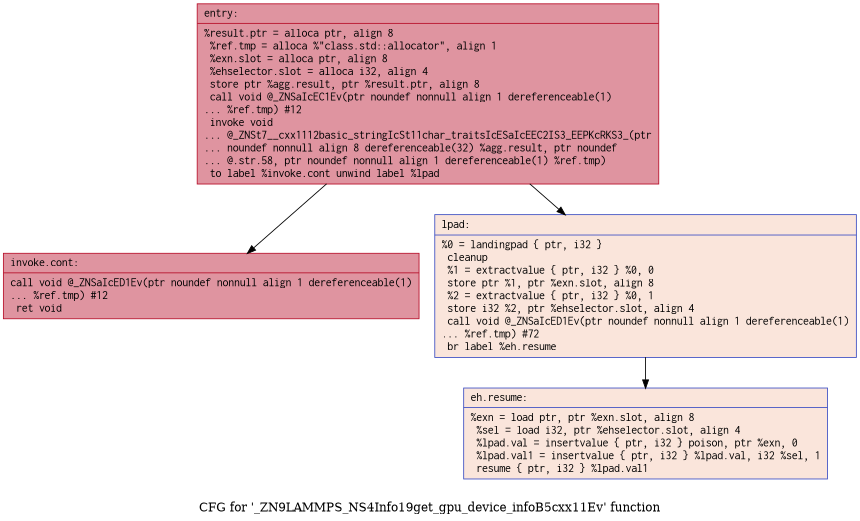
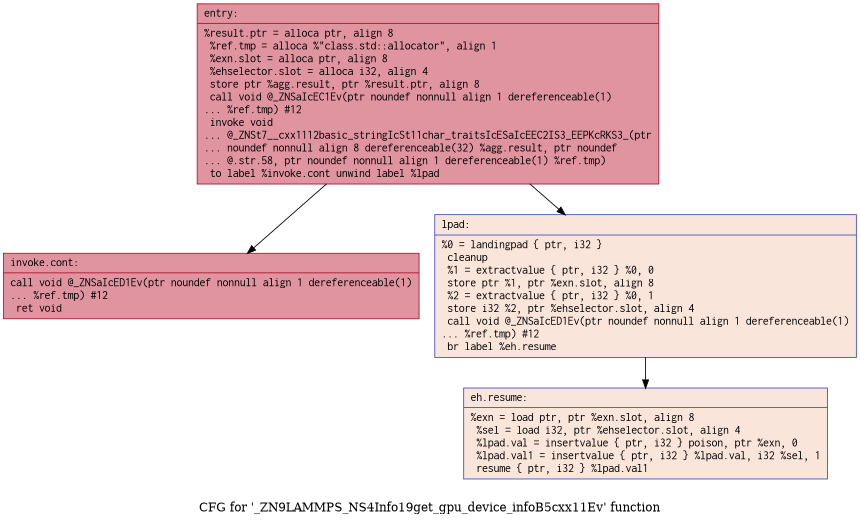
  digraph {
    label="CFG for '_ZN9LAMMPS_NS4Info19get_gpu_device_infoB5cxx11Ev' function"
    node [color="#b70d28ff" fillcolor="#b70d2870" fontname=Courier shape=record style=filled]
    n1 [label="{entry:\l|  %result.ptr = alloca ptr, align 8\l  %ref.tmp = alloca %\"class.std::allocator\", align 1\l  %exn.slot = alloca ptr, align 8\l  %ehselector.slot = alloca i32, align 4\l  store ptr %agg.result, ptr %result.ptr, align 8\l  call void @_ZNSaIcEC1Ev(ptr noundef nonnull align 1 dereferenceable(1)\l... %ref.tmp) #12\l  invoke void\l... @_ZNSt7__cxx1112basic_stringIcSt11char_traitsIcESaIcEEC2IS3_EEPKcRKS3_(ptr\l... noundef nonnull align 8 dereferenceable(32) %agg.result, ptr noundef\l... @.str.58, ptr noundef nonnull align 1 dereferenceable(1) %ref.tmp)\l          to label %invoke.cont unwind label %lpad\l}"]
    n2 [label="{invoke.cont:\l|  call void @_ZNSaIcED1Ev(ptr noundef nonnull align 1 dereferenceable(1)\l... %ref.tmp) #12\l  ret void\l}"]
-   n3 [color="#3d50c3ff" fillcolor="#f4c5ad70" label="{lpad:\l|  %0 = landingpad \{ ptr, i32 \}\l          cleanup\l  %1 = extractvalue \{ ptr, i32 \} %0, 0\l  store ptr %1, ptr %exn.slot, align 8\l  %2 = extractvalue \{ ptr, i32 \} %0, 1\l  store i32 %2, ptr %ehselector.slot, align 4\l  call void @_ZNSaIcED1Ev(ptr noundef nonnull align 1 dereferenceable(1)\l... %ref.tmp) #72\l  br label %eh.resume\l}"]
+   n3 [color="#3d50c3ff" fillcolor="#f4c5ad70" label="{lpad:\l|  %0 = landingpad \{ ptr, i32 \}\l          cleanup\l  %1 = extractvalue \{ ptr, i32 \} %0, 0\l  store ptr %1, ptr %exn.slot, align 8\l  %2 = extractvalue \{ ptr, i32 \} %0, 1\l  store i32 %2, ptr %ehselector.slot, align 4\l  call void @_ZNSaIcED1Ev(ptr noundef nonnull align 1 dereferenceable(1)\l... %ref.tmp) #12\l  br label %eh.resume\l}"]
    n4 [color="#3d50c3ff" fillcolor="#f4c5ad70" label="{eh.resume:\l|  %exn = load ptr, ptr %exn.slot, align 8\l  %sel = load i32, ptr %ehselector.slot, align 4\l  %lpad.val = insertvalue \{ ptr, i32 \} poison, ptr %exn, 0\l  %lpad.val1 = insertvalue \{ ptr, i32 \} %lpad.val, i32 %sel, 1\l  resume \{ ptr, i32 \} %lpad.val1\l}"]
    n1 -> n2
    n1 -> n3
    n3 -> n4
  }
